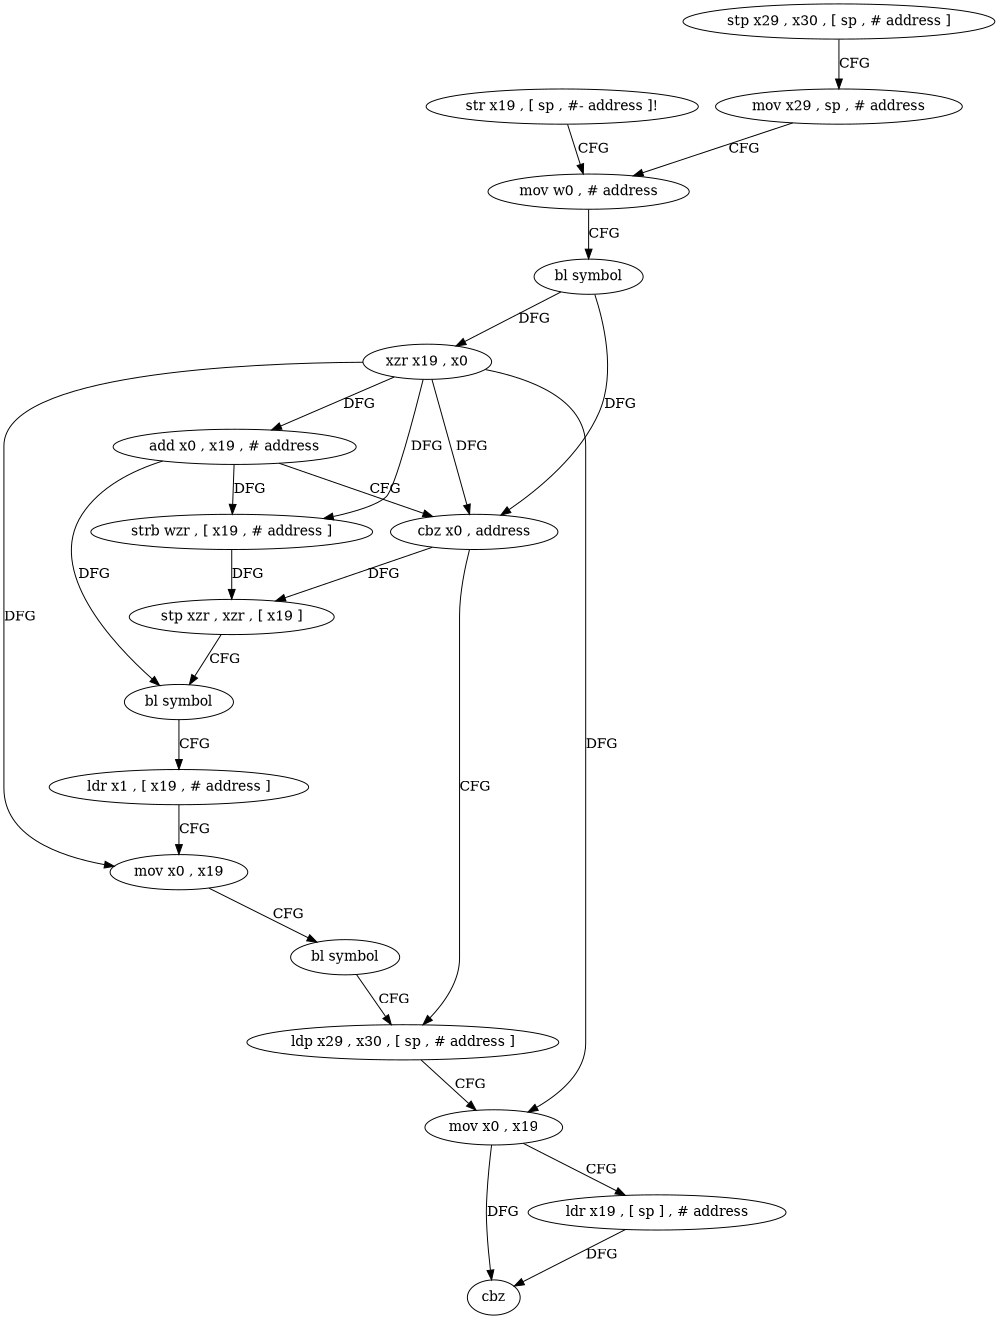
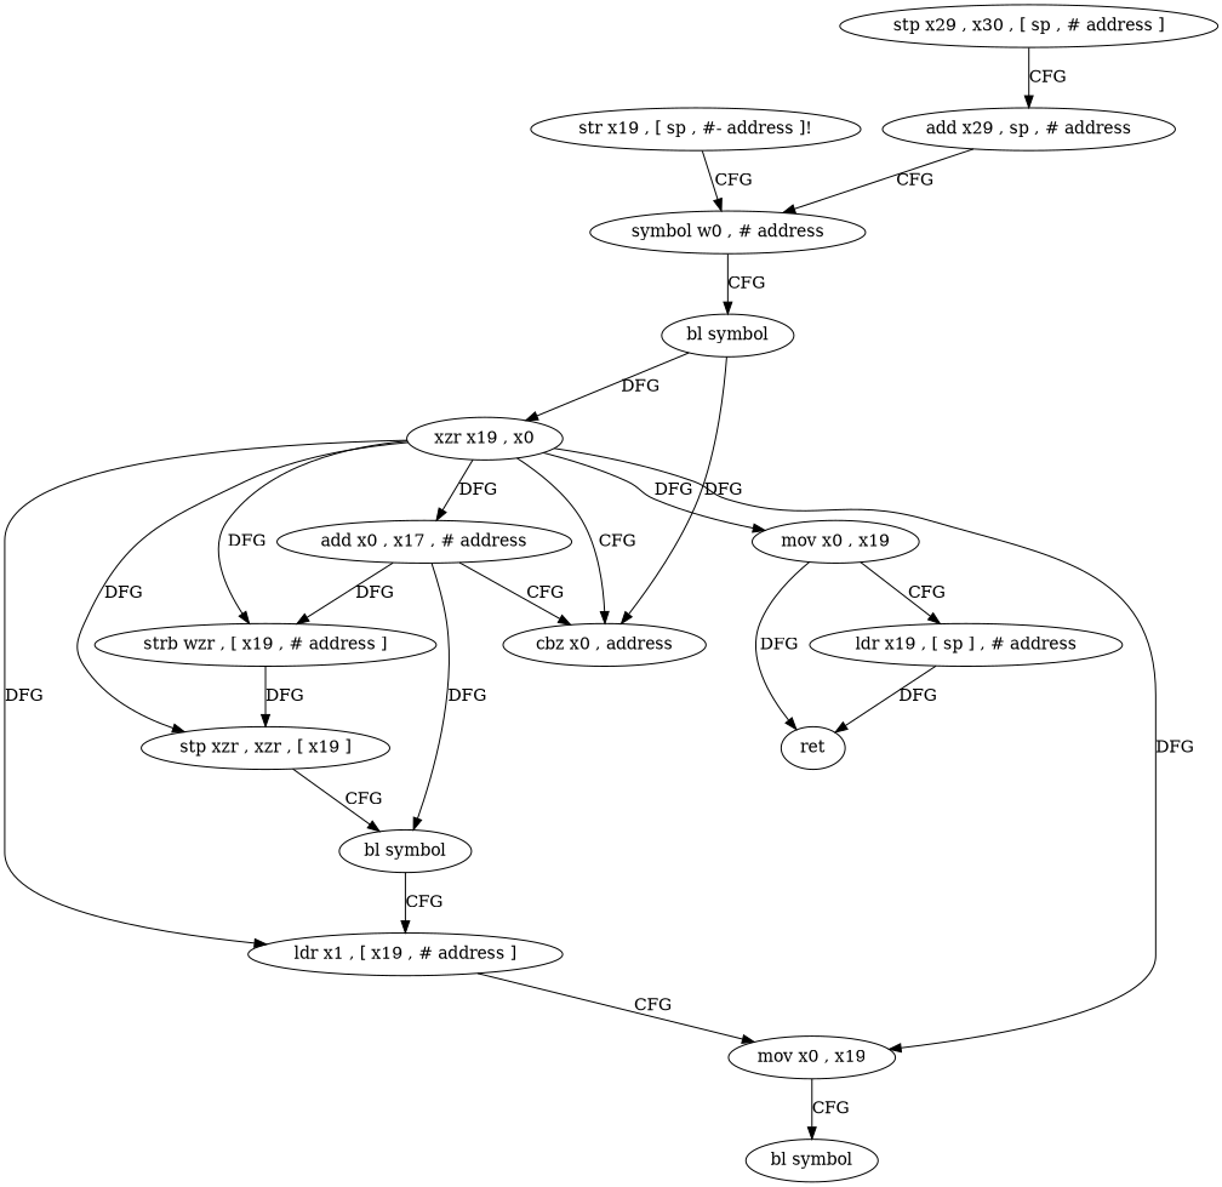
  digraph {
    n1 [label="str x19 , [ sp , #- address ]!"]
-   n2 [label="mov w0 , # address"]
+   n2 [label="symbol w0 , # address"]
    n3 [label="stp x29 , x30 , [ sp , # address ]"]
-   n4 [label="mov x29 , sp , # address"]
+   n4 [label="add x29 , sp , # address"]
    n5 [label="bl symbol"]
    n6 [label="xzr x19 , x0"]
    n7 [label="cbz x0 , address"]
-   n8 [label="add x0 , x19 , # address"]
+   n8 [label="add x0 , x17 , # address"]
    n9 [label="mov x0 , x19"]
    n10 [label="strb wzr , [ x19 , # address ]"]
    n11 [label="stp xzr , xzr , [ x19 ]"]
    n12 [label="ldr x1 , [ x19 , # address ]"]
    n13 [label="mov x0 , x19"]
-   n14 [label="ldp x29 , x30 , [ sp , # address ]"]
    n15 [label="bl symbol"]
    n16 [label="ldr x19 , [ sp ] , # address"]
-   n17 [label=cbz]
+   n17 [label=ret]
    n18 [label="bl symbol"]
    n1 -> n2 [label=CFG]
    n2 -> n5 [label=CFG]
    n3 -> n4 [label=CFG]
    n4 -> n2 [label=CFG]
    n5 -> n6 [label=DFG]
    n5 -> n7 [label=DFG]
-   n6 -> n7 [label=DFG]
+   n6 -> n7 [label=CFG]
    n6 -> n8 [label=DFG]
    n6 -> n9 [label=DFG]
    n6 -> n10 [label=DFG]
-   n7 -> n11 [label=DFG]
+   n6 -> n11 [label=DFG]
+   n6 -> n12 [label=DFG]
    n6 -> n13 [label=DFG]
-   n7 -> n14 [label=CFG]
    n8 -> n7 [label=CFG]
    n8 -> n10 [label=DFG]
    n8 -> n15 [label=DFG]
    n9 -> n16 [label=CFG]
    n9 -> n17 [label=DFG]
    n10 -> n11 [label=DFG]
    n11 -> n15 [label=CFG]
    n12 -> n13 [label=CFG]
    n13 -> n18 [label=CFG]
-   n14 -> n9 [label=CFG]
    n15 -> n12 [label=CFG]
    n16 -> n17 [label=DFG]
-   n18 -> n14 [label=CFG]
  }
